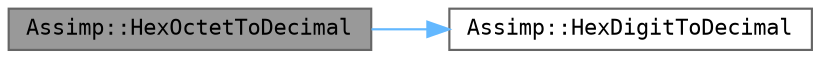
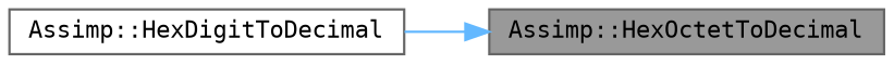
  digraph {
    rankdir=LR
    node [fontname=Terminal fontsize=10 shape=box style=filled]
    n1 [color=gray40 fillcolor=grey60 fontcolor=black height=0.2 label="Assimp::HexOctetToDecimal" width=0.4]
    n2 [color=grey40 fillcolor=white height=0.2 label="Assimp::HexDigitToDecimal" width=0.4]
-   n1 -> n2 [color=steelblue1 fontname=Terminal fontsize=10 labelfontname=Helvetica labelfontsize=10 style=solid]
+   n2 -> n1 [color=steelblue1 fontname=Terminal fontsize=10 labelfontname=Helvetica labelfontsize=10 style=solid]
  }
